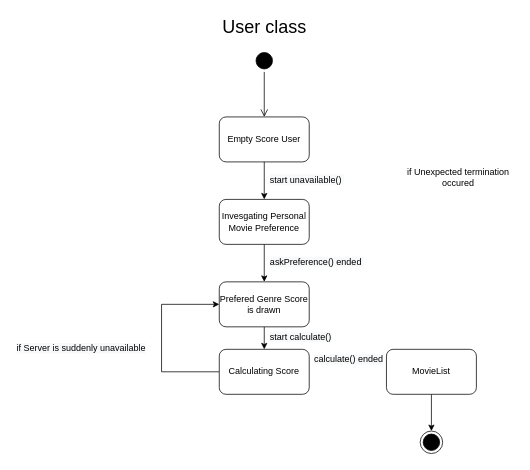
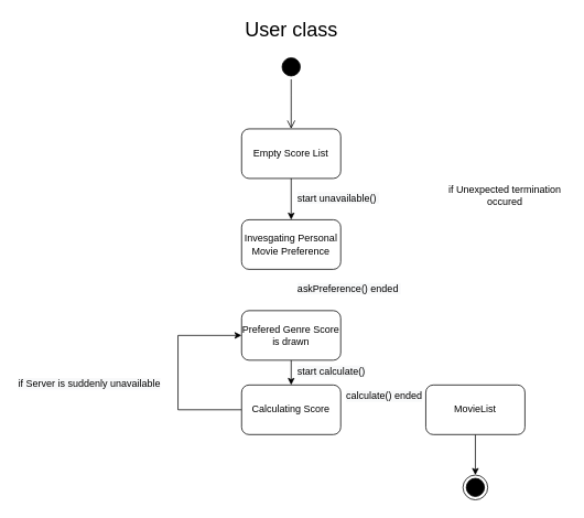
  <mxCell id="0" />
  <mxCell id="1" parent="0" />
  <mxCell id="2" value="" style="ellipse;html=1;shape=startState;fillColor=#000000;" parent="1" vertex="1"><mxGeometry x="337" y="65" width="30" height="30" as="geometry" /></mxCell>
  <mxCell id="3" value="" style="edgeStyle=orthogonalEdgeStyle;html=1;verticalAlign=bottom;endArrow=open;endSize=8;" parent="1" source="2" edge="1"><mxGeometry relative="1" as="geometry"><mxPoint x="352" y="155" as="targetPoint" /></mxGeometry></mxCell>
- <mxCell id="4" value="Empty Score User" style="rounded=1;whiteSpace=wrap;html=1;strokeColor=#000000;" parent="1" vertex="1"><mxGeometry x="292" y="155" width="120" height="60" as="geometry" /></mxCell>
+ <mxCell id="4" value="Empty Score List" style="rounded=1;whiteSpace=wrap;html=1;strokeColor=#000000;" parent="1" vertex="1"><mxGeometry x="292" y="155" width="120" height="60" as="geometry" /></mxCell>
  <mxCell id="5" style="edgeStyle=orthogonalEdgeStyle;rounded=0;orthogonalLoop=1;jettySize=auto;html=1;exitX=0.5;exitY=1;exitDx=0;exitDy=0;entryX=0.5;entryY=0;entryDx=0;entryDy=0;strokeColor=#000000;" parent="1" source="6" target="19" edge="1"><mxGeometry relative="1" as="geometry" /></mxCell>
  <mxCell id="6" value="Prefered Genre Score is drawn" style="rounded=1;whiteSpace=wrap;html=1;strokeColor=#000000;" parent="1" vertex="1"><mxGeometry x="292" y="375" width="120" height="60" as="geometry" /></mxCell>
  <mxCell id="7" value="" style="endArrow=classic;html=1;strokeColor=#000000;exitX=0.5;exitY=1;exitDx=0;exitDy=0;" parent="1" source="4" edge="1"><mxGeometry width="50" height="50" relative="1" as="geometry"><mxPoint x="275" y="265" as="sourcePoint" /><mxPoint x="352" y="265" as="targetPoint" /></mxGeometry></mxCell>
  <mxCell id="8" style="edgeStyle=orthogonalEdgeStyle;rounded=0;orthogonalLoop=1;jettySize=auto;html=1;exitX=0.5;exitY=1;exitDx=0;exitDy=0;entryX=0.5;entryY=0;entryDx=0;entryDy=0;strokeColor=#000000;" parent="1" source="9" target="12" edge="1"><mxGeometry relative="1" as="geometry" /></mxCell>
  <mxCell id="9" value="MovieList" style="rounded=1;whiteSpace=wrap;html=1;strokeColor=#000000;" parent="1" vertex="1"><mxGeometry x="515" y="465" width="120" height="60" as="geometry" /></mxCell>
  <mxCell id="10" value="&lt;span style=&quot;color: rgb(0 , 0 , 0) ; font-family: &amp;#34;helvetica&amp;#34; ; font-size: 12px ; font-style: normal ; font-weight: 400 ; letter-spacing: normal ; text-align: center ; text-indent: 0px ; text-transform: none ; word-spacing: 0px ; background-color: rgb(248 , 249 , 250) ; display: inline ; float: none&quot;&gt;start unavailable()&amp;nbsp;&lt;/span&gt;" style="text;whiteSpace=wrap;html=1;" parent="1" vertex="1"><mxGeometry x="358" y="225" width="137" height="30" as="geometry" /></mxCell>
  <mxCell id="11" value="&lt;span style=&quot;color: rgb(0 , 0 , 0) ; font-family: &amp;#34;helvetica&amp;#34; ; font-size: 12px ; font-style: normal ; font-weight: 400 ; letter-spacing: normal ; text-align: center ; text-indent: 0px ; text-transform: none ; word-spacing: 0px ; background-color: rgb(248 , 249 , 250) ; display: inline ; float: none&quot;&gt;start calculate()&lt;/span&gt;" style="text;whiteSpace=wrap;html=1;" parent="1" vertex="1"><mxGeometry x="358" y="435" width="100" height="30" as="geometry" /></mxCell>
  <mxCell id="12" value="" style="ellipse;html=1;shape=endState;fillColor=#000000;" parent="1" vertex="1"><mxGeometry x="560" y="574" width="30" height="30" as="geometry" /></mxCell>
  <mxCell id="13" value="User class" style="text;html=1;align=center;verticalAlign=middle;resizable=0;points=[];autosize=1;strokeColor=none;fontSize=24;" parent="1" vertex="1"><mxGeometry x="287" y="20" width="130" height="30" as="geometry" /></mxCell>
  <mxCell id="14" value="Invesgating Personal Movie Preference" style="rounded=1;whiteSpace=wrap;html=1;strokeColor=#000000;" vertex="1" parent="1"><mxGeometry x="292" y="265" width="120" height="60" as="geometry" /></mxCell>
- <mxCell id="15" value="" style="endArrow=classic;html=1;strokeColor=#000000;exitX=0.5;exitY=1;exitDx=0;exitDy=0;" edge="1" parent="1" source="14" target="6"><mxGeometry width="50" height="50" relative="1" as="geometry"><mxPoint x="435" y="325" as="sourcePoint" /><mxPoint x="435" y="375" as="targetPoint" /></mxGeometry></mxCell>
  <mxCell id="16" value="&lt;span style=&quot;color: rgb(0 , 0 , 0) ; font-family: &amp;#34;helvetica&amp;#34; ; font-size: 12px ; font-style: normal ; font-weight: 400 ; letter-spacing: normal ; text-align: center ; text-indent: 0px ; text-transform: none ; word-spacing: 0px ; background-color: rgb(248 , 249 , 250) ; display: inline ; float: none&quot;&gt;askPreference() ended&amp;nbsp;&lt;/span&gt;" style="text;whiteSpace=wrap;html=1;" vertex="1" parent="1"><mxGeometry x="358" y="335" width="137" height="30" as="geometry" /></mxCell>
  <mxCell id="17" value="&lt;div style=&quot;text-align: center&quot;&gt;&lt;span&gt;&lt;font face=&quot;helvetica&quot;&gt;if Unexpected termination occured&lt;/font&gt;&lt;/span&gt;&lt;/div&gt;" style="text;whiteSpace=wrap;html=1;" vertex="1" parent="1"><mxGeometry x="535" y="215" width="150" height="40" as="geometry" /></mxCell>
  <mxCell id="18" style="edgeStyle=orthogonalEdgeStyle;rounded=0;orthogonalLoop=1;jettySize=auto;html=1;exitX=0;exitY=0.5;exitDx=0;exitDy=0;entryX=0;entryY=0.5;entryDx=0;entryDy=0;" edge="1" parent="1" source="19" target="6"><mxGeometry relative="1" as="geometry"><mxPoint x="255" y="395" as="targetPoint" /><Array as="points"><mxPoint x="215" y="495" /><mxPoint x="215" y="405" /></Array></mxGeometry></mxCell>
  <mxCell id="19" value="Calculating Score" style="rounded=1;whiteSpace=wrap;html=1;strokeColor=#000000;" vertex="1" parent="1"><mxGeometry x="292" y="465" width="120" height="60" as="geometry" /></mxCell>
  <mxCell id="20" value="&lt;span style=&quot;color: rgb(0 , 0 , 0) ; font-family: &amp;#34;helvetica&amp;#34; ; font-size: 12px ; font-style: normal ; font-weight: 400 ; letter-spacing: normal ; text-align: center ; text-indent: 0px ; text-transform: none ; word-spacing: 0px ; background-color: rgb(248 , 249 , 250) ; display: inline ; float: none&quot;&gt;calculate() ended&lt;/span&gt;" style="text;whiteSpace=wrap;html=1;" vertex="1" parent="1"><mxGeometry x="417" y="465" width="100" height="30" as="geometry" /></mxCell>
  <mxCell id="21" value="&lt;span style=&quot;color: rgb(0 , 0 , 0) ; font-family: &amp;#34;helvetica&amp;#34; ; font-size: 12px ; font-style: normal ; font-weight: 400 ; letter-spacing: normal ; text-align: center ; text-indent: 0px ; text-transform: none ; word-spacing: 0px ; background-color: rgb(248 , 249 , 250) ; display: inline ; float: none&quot;&gt;if Server is suddenly unavailable&lt;/span&gt;" style="text;whiteSpace=wrap;html=1;" vertex="1" parent="1"><mxGeometry x="20" y="450" width="180" height="30" as="geometry" /></mxCell>
